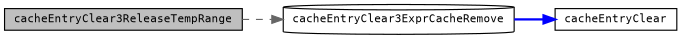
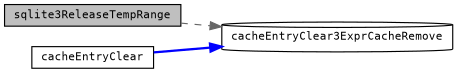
  digraph {
    fontname="DejaVu Sans Mono"
    rankdir=LR
    node [color=black fillcolor=white fontname="DejaVu Sans Mono" fontsize=10 shape=box style=filled]
    edge [fontname="DejaVu Sans Mono" fontsize=10 labelfontname=FreeSans labelfontsize=10]
-   n1 [fillcolor=grey75 fontcolor=black height=0.2 label=cacheEntryClear3ReleaseTempRange width=0.4]
+   n1 [fillcolor=grey75 fontcolor=black height=0.2 label=sqlite3ReleaseTempRange width=0.4]
    n2 [height=0.2 label=cacheEntryClear3ExprCacheRemove shape=cylinder width=0.4]
    n3 [height=0.2 label=cacheEntryClear width=0.4]
    n1 -> n2 [color=gray40 style=dashed]
-   n2 -> n3 [color=blue style=bold]
+   n3 -> n2 [color=blue style=bold]
  }
